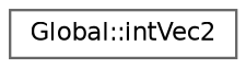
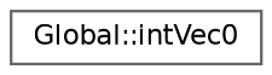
  digraph {
    rankdir=TB
-   n1 [color=grey40 fillcolor=white fontname=Helvetica fontsize=10 height=0.2 label="Global::intVec2" shape=box style=filled width=0.4]
+   n1 [color=grey40 fillcolor=white fontname=Helvetica fontsize=10 height=0.2 label="Global::intVec0" shape=box style=filled width=0.4]
  }
